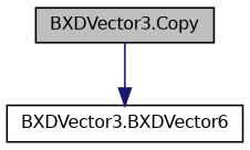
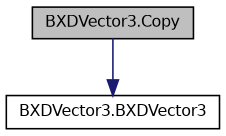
  digraph {
    rankdir=TB
    node [color=black fontname=Helvetica fontsize=10 shape=record style=filled]
    n1 [fillcolor=grey75 fontcolor=black height=0.2 label="BXDVector3.Copy" width=0.4]
-   n2 [fillcolor=white height=0.2 label="BXDVector3.BXDVector6" width=0.4]
+   n2 [fillcolor=white height=0.2 label="BXDVector3.BXDVector3" width=0.4]
    n1 -> n2 [color=midnightblue fontname=Helvetica fontsize=10 labelfontname=Helvetica labelfontsize=10 style=solid]
  }
